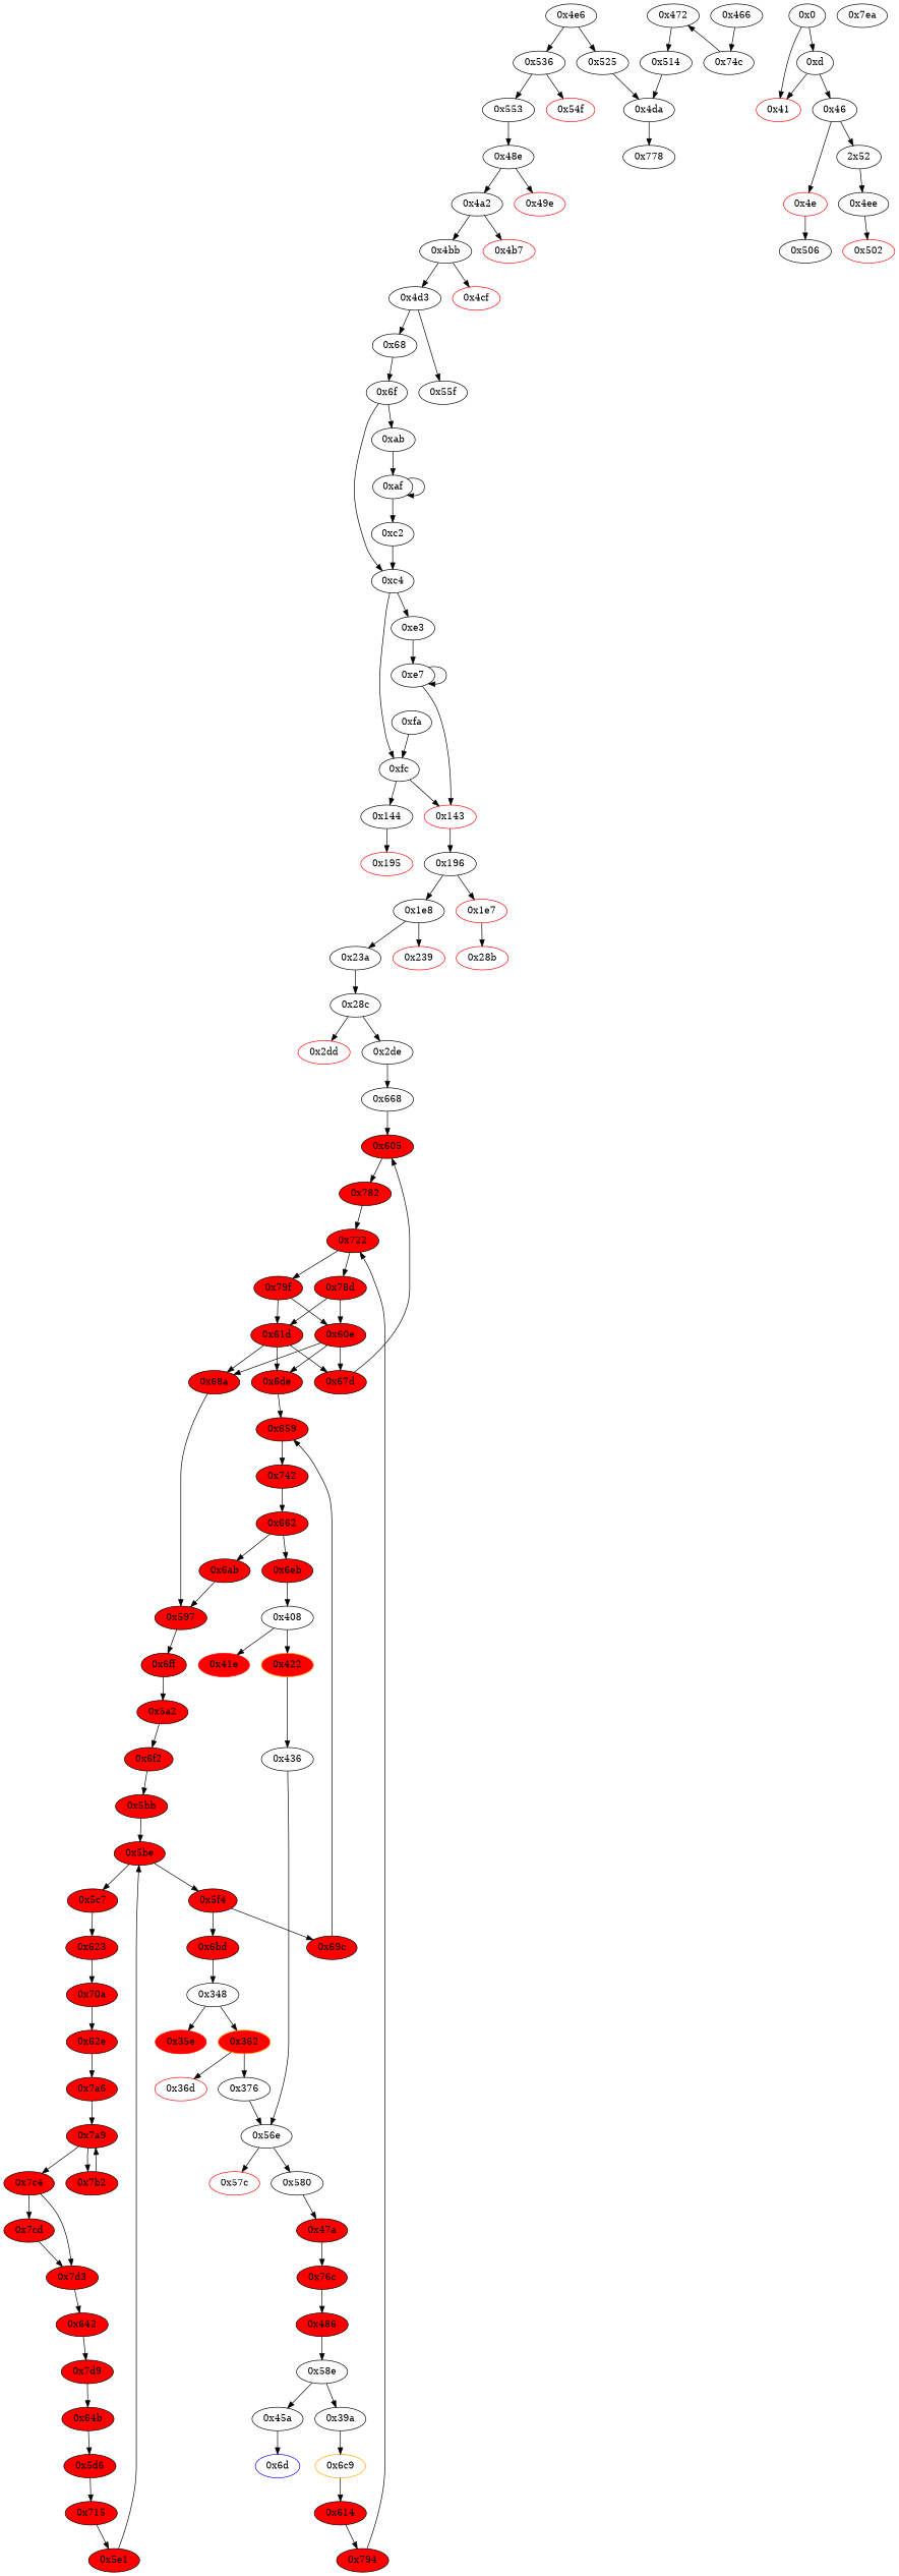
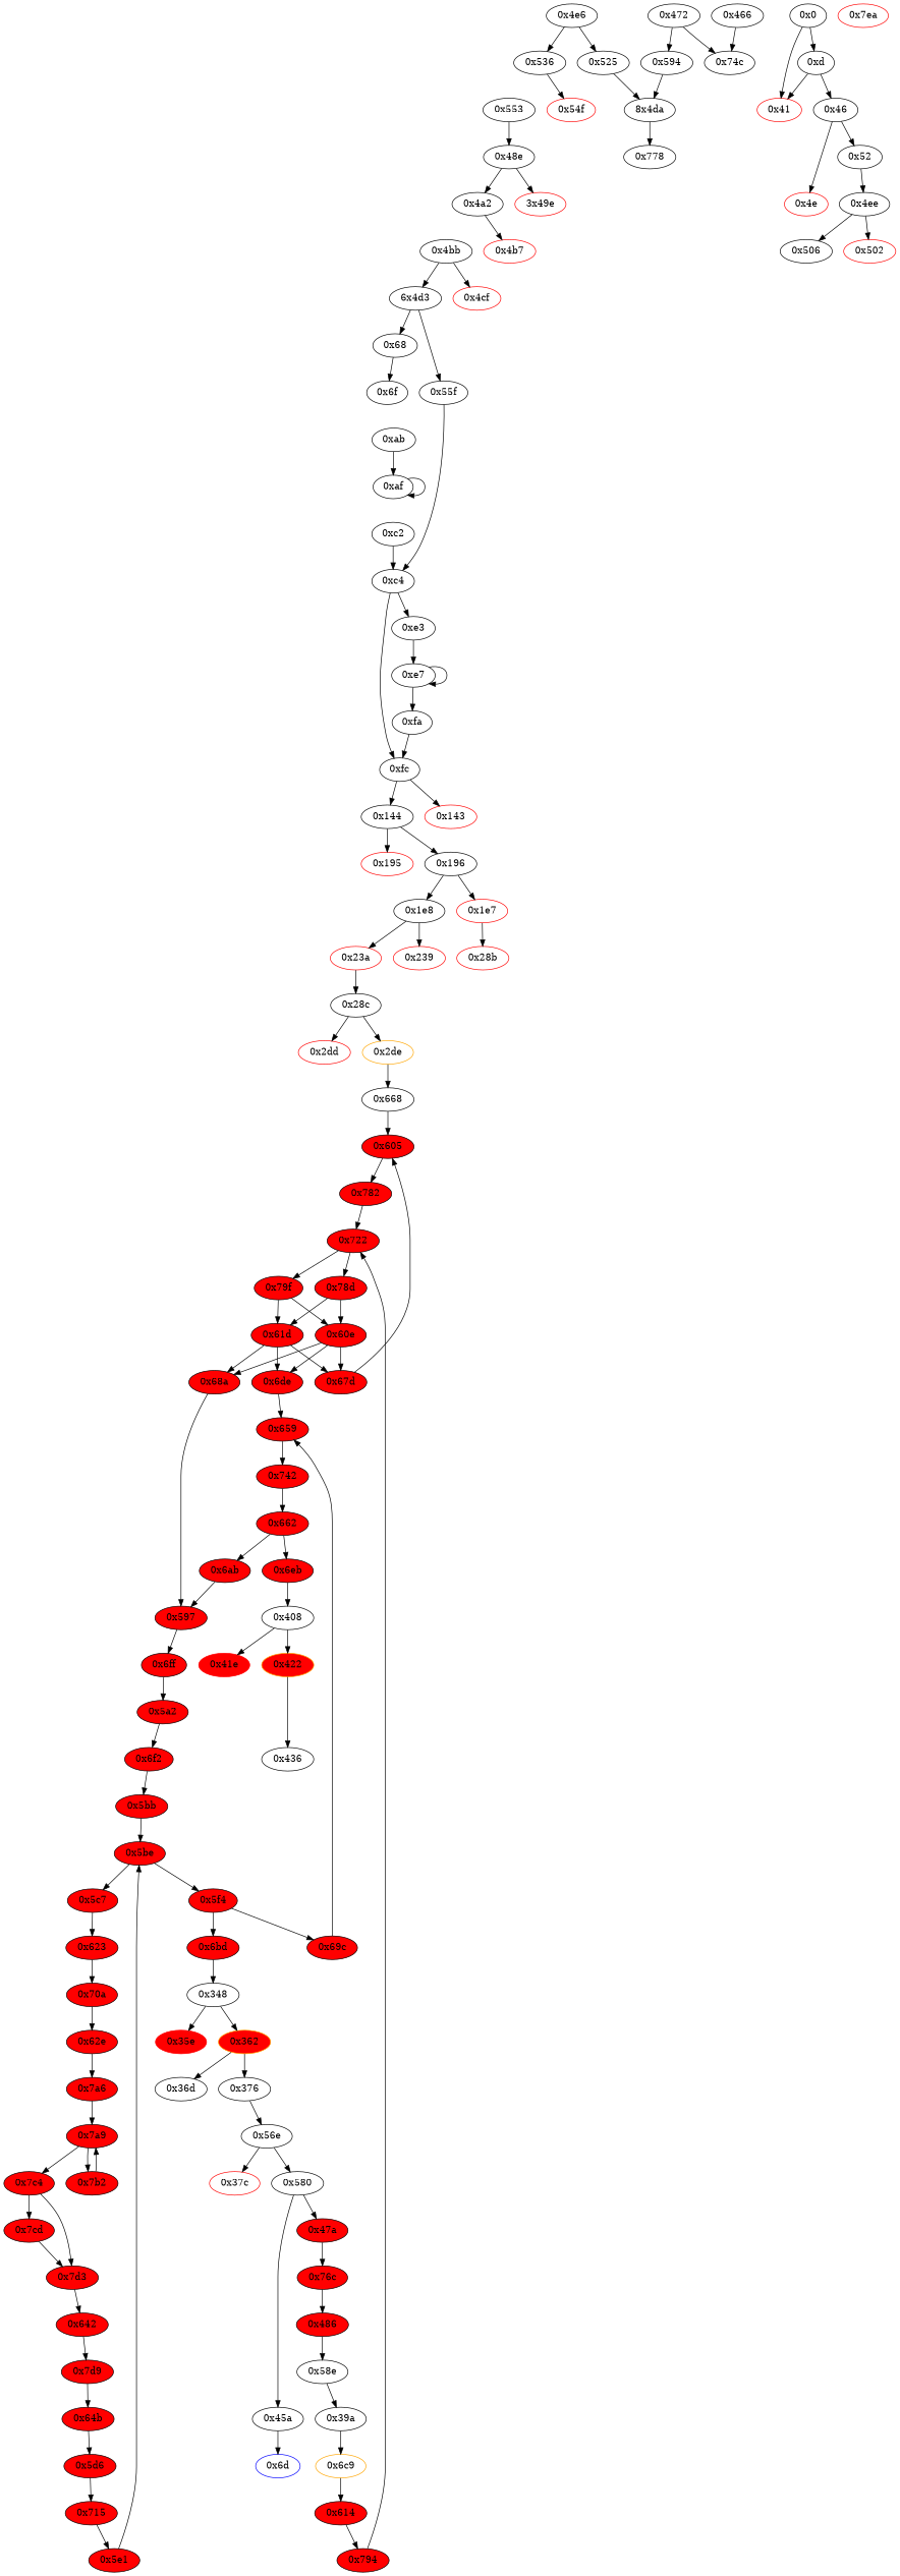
  digraph {
    node [fillcolor=white style=filled]
    "0x2dd" [color=red]
    "0x239" [color=red]
    "0x41" [color=red]
    "0xd"
    "0x46"
    "0x4e" [color=red]
-   "0x52" [label="2x52"]
+   "0x52"
    "0x436"
    "0x56e"
-   "0x57c" [color=red]
+   "0x57c" [color=red label="0x37c"]
    "0x580"
    "0x605" [fillcolor=red]
    "0x782" [fillcolor=red]
    "0x722" [fillcolor=red]
    "0x6f"
    "0xc4"
    "0xab"
    "0xfc"
    "0xe3"
    "0xaf"
    "0x422" [color=orange fillcolor=red]
    "0x408"
    "0x41e" [color=red fillcolor=red]
    "0x5e1" [fillcolor=red]
    "0x5be" [fillcolor=red]
    "0x5f4" [fillcolor=red]
    "0x5c7" [fillcolor=red]
    "0x5d6" [fillcolor=red]
    "0x715" [fillcolor=red]
    "0x143" [color=red]
    "0x362" [color=orange fillcolor=red]
    "0x348"
    "0x35e" [color=red fillcolor=red]
    "0x376"
-   "0x36d" [color=red]
+   "0x36d" [color=black]
    "0x68"
    "0x6c9" [color=orange]
    "0x614" [fillcolor=red]
    "0x794" [fillcolor=red]
    "0x6ab" [fillcolor=red]
    "0x597" [fillcolor=red]
    "0x6ff" [fillcolor=red]
    "0x4ee"
    "0x502" [color=red]
    "0x506"
    "0x74c"
    "0x472"
-   "0x514"
+   "0x514" [label="0x594"]
    "0x5a2" [fillcolor=red]
    "0x6f2" [fillcolor=red]
    "0x5bb" [fillcolor=red]
    "0x1e8"
-   "0x23a"
+   "0x23a" [color=red]
    "0x28c"
    "0x486" [fillcolor=red]
    "0x58e"
    "0x39a"
    "0x45a"
    "0x6bd" [fillcolor=red]
    "0x69c" [fillcolor=red]
    "0x659" [fillcolor=red]
    "0x742" [fillcolor=red]
    "0x195" [color=red]
    "0x144"
    "0x196"
    "0x1e7" [color=red]
    "0x4e6"
    "0x536"
    "0x525"
    "0x79f" [fillcolor=red]
    "0x61d" [fillcolor=red]
    "0x60e" [fillcolor=red]
    "0x6de" [fillcolor=red]
    "0x67d" [fillcolor=red]
    "0x68a" [fillcolor=red]
    "0x553"
    "0x48e"
-   "0x49e" [color=red]
+   "0x49e" [color=red label="3x49e"]
    "0x4a2"
    "0x662" [fillcolor=red]
    "0x6eb" [fillcolor=red]
    "0xe7"
    "0xfa"
-   "0x4da"
+   "0x4da" [label="8x4da"]
    "0x778"
    "0x6d" [color=blue]
    "0x70a" [fillcolor=red]
    "0x62e" [fillcolor=red]
    "0x7a6" [fillcolor=red]
    "0x78d" [fillcolor=red]
    "0x7a9" [fillcolor=red]
    "0x7b2" [fillcolor=red]
    "0x7c4" [fillcolor=red]
    "0x54f" [color=red]
-   "0x7ea"
+   "0x7ea" [color=red]
    "0x0"
    "0xc2"
    "0x47a" [fillcolor=red]
    "0x4bb"
    "0x4b7" [color=red]
-   "0x4d3"
+   "0x4d3" [label="6x4d3"]
    "0x4cf" [color=red]
    "0x466"
    "0x7d3" [fillcolor=red]
    "0x642" [fillcolor=red]
    "0x7d9" [fillcolor=red]
    "0x76c" [fillcolor=red]
    "0x55f"
    "0x623" [fillcolor=red]
    "0x28b" [color=red]
    "0x7cd" [fillcolor=red]
-   "0x2de"
+   "0x2de" [color=orange]
    "0x668"
    "0x64b" [fillcolor=red]
    "0xd" -> "0x41"
    "0xd" -> "0x46"
    "0x46" -> "0x4e"
    "0x46" -> "0x52"
    "0x52" -> "0x4ee"
-   "0x436" -> "0x56e"
    "0x56e" -> "0x57c"
    "0x56e" -> "0x580"
    "0x580" -> "0x47a"
    "0x605" -> "0x782"
    "0x782" -> "0x722"
    "0x722" -> "0x79f"
    "0x722" -> "0x78d"
-   "0x6f" -> "0xc4"
-   "0x6f" -> "0xab"
+   "0x55f" -> "0xc4"
    "0xc4" -> "0xfc"
    "0xc4" -> "0xe3"
    "0xab" -> "0xaf"
    "0xfc" -> "0x143"
    "0xfc" -> "0x144"
    "0xe3" -> "0xe7"
    "0xaf" -> "0xaf"
-   "0xaf" -> "0xc2"
    "0x422" -> "0x436"
    "0x408" -> "0x422"
    "0x408" -> "0x41e"
    "0x5e1" -> "0x5be"
    "0x5be" -> "0x5f4"
    "0x5be" -> "0x5c7"
    "0x5f4" -> "0x6bd"
    "0x5f4" -> "0x69c"
    "0x5c7" -> "0x623"
    "0x5d6" -> "0x715"
    "0x715" -> "0x5e1"
    "0x362" -> "0x376"
    "0x362" -> "0x36d"
    "0x348" -> "0x362"
    "0x348" -> "0x35e"
    "0x376" -> "0x56e"
    "0x68" -> "0x6f"
    "0x6c9" -> "0x614"
    "0x614" -> "0x794"
    "0x794" -> "0x722"
    "0x6ab" -> "0x597"
    "0x597" -> "0x6ff"
    "0x6ff" -> "0x5a2"
    "0x4ee" -> "0x502"
-   "0x4e" -> "0x506"
-   "0x74c" -> "0x472"
+   "0x4ee" -> "0x506"
+   "0x472" -> "0x74c"
    "0x472" -> "0x514"
    "0x514" -> "0x4da"
    "0x5a2" -> "0x6f2"
    "0x6f2" -> "0x5bb"
    "0x5bb" -> "0x5be"
    "0x1e8" -> "0x239"
    "0x1e8" -> "0x23a"
    "0x23a" -> "0x28c"
    "0x28c" -> "0x2dd"
    "0x28c" -> "0x2de"
    "0x486" -> "0x58e"
    "0x58e" -> "0x39a"
-   "0x58e" -> "0x45a"
+   "0x580" -> "0x45a"
    "0x39a" -> "0x6c9"
    "0x45a" -> "0x6d"
    "0x6bd" -> "0x348"
    "0x69c" -> "0x659"
    "0x659" -> "0x742"
    "0x742" -> "0x662"
    "0x144" -> "0x195"
-   "0x143" -> "0x196"
+   "0x144" -> "0x196"
    "0x196" -> "0x1e8"
    "0x196" -> "0x1e7"
    "0x1e7" -> "0x28b"
    "0x4e6" -> "0x536"
    "0x4e6" -> "0x525"
-   "0x536" -> "0x553"
    "0x536" -> "0x54f"
    "0x525" -> "0x4da"
    "0x79f" -> "0x61d"
    "0x79f" -> "0x60e"
    "0x61d" -> "0x6de"
    "0x61d" -> "0x67d"
    "0x61d" -> "0x68a"
    "0x60e" -> "0x6de"
    "0x60e" -> "0x67d"
    "0x60e" -> "0x68a"
    "0x6de" -> "0x659"
    "0x67d" -> "0x605"
    "0x68a" -> "0x597"
    "0x553" -> "0x48e"
    "0x48e" -> "0x49e"
    "0x48e" -> "0x4a2"
-   "0x4a2" -> "0x4bb"
    "0x4a2" -> "0x4b7"
    "0x662" -> "0x6ab"
    "0x662" -> "0x6eb"
    "0x6eb" -> "0x408"
    "0xe7" -> "0xe7"
-   "0xe7" -> "0x143"
+   "0xe7" -> "0xfa"
    "0xfa" -> "0xfc"
    "0x4da" -> "0x778"
    "0x70a" -> "0x62e"
    "0x62e" -> "0x7a6"
    "0x7a6" -> "0x7a9"
    "0x78d" -> "0x61d"
    "0x78d" -> "0x60e"
    "0x7a9" -> "0x7b2"
    "0x7a9" -> "0x7c4"
    "0x7b2" -> "0x7a9"
    "0x7c4" -> "0x7d3"
    "0x7c4" -> "0x7cd"
    "0x0" -> "0x41"
    "0x0" -> "0xd"
    "0xc2" -> "0xc4"
    "0x47a" -> "0x76c"
    "0x4bb" -> "0x4d3"
    "0x4bb" -> "0x4cf"
    "0x4d3" -> "0x68"
    "0x4d3" -> "0x55f"
    "0x466" -> "0x74c"
    "0x7d3" -> "0x642"
    "0x642" -> "0x7d9"
    "0x7d9" -> "0x64b"
    "0x76c" -> "0x486"
    "0x623" -> "0x70a"
    "0x7cd" -> "0x7d3"
    "0x2de" -> "0x668"
    "0x668" -> "0x605"
    "0x64b" -> "0x5d6"
  }
